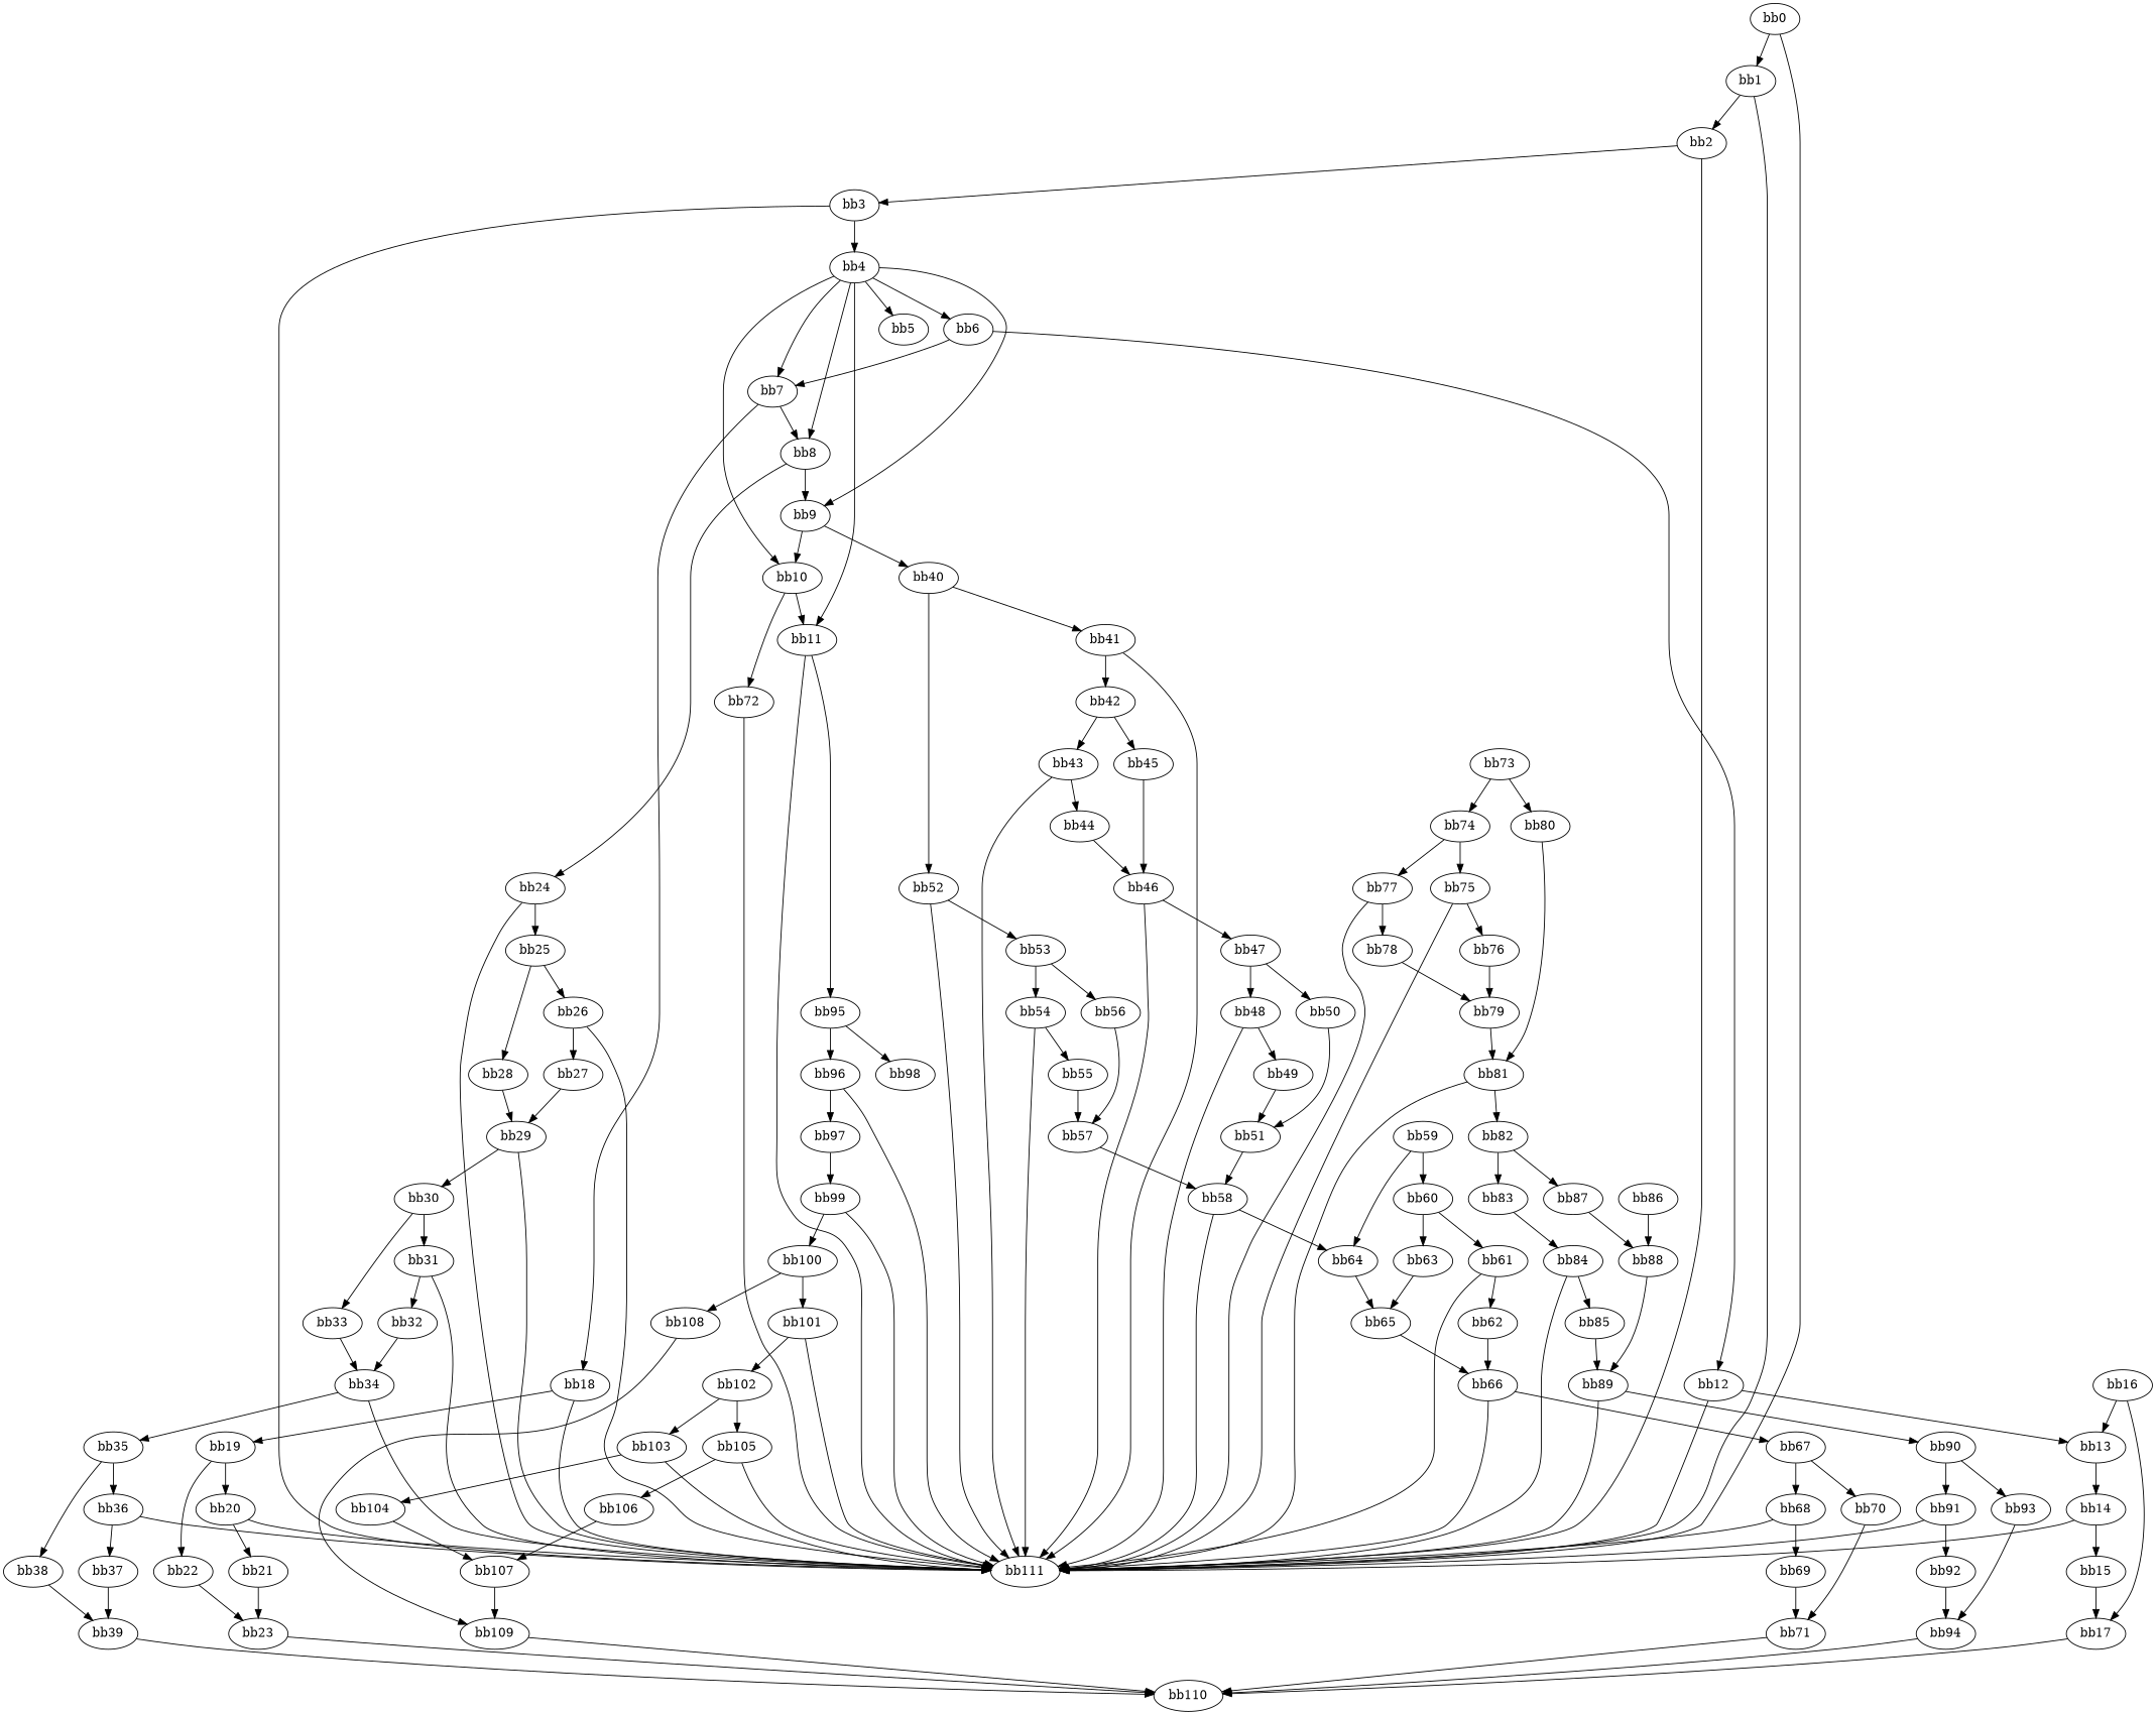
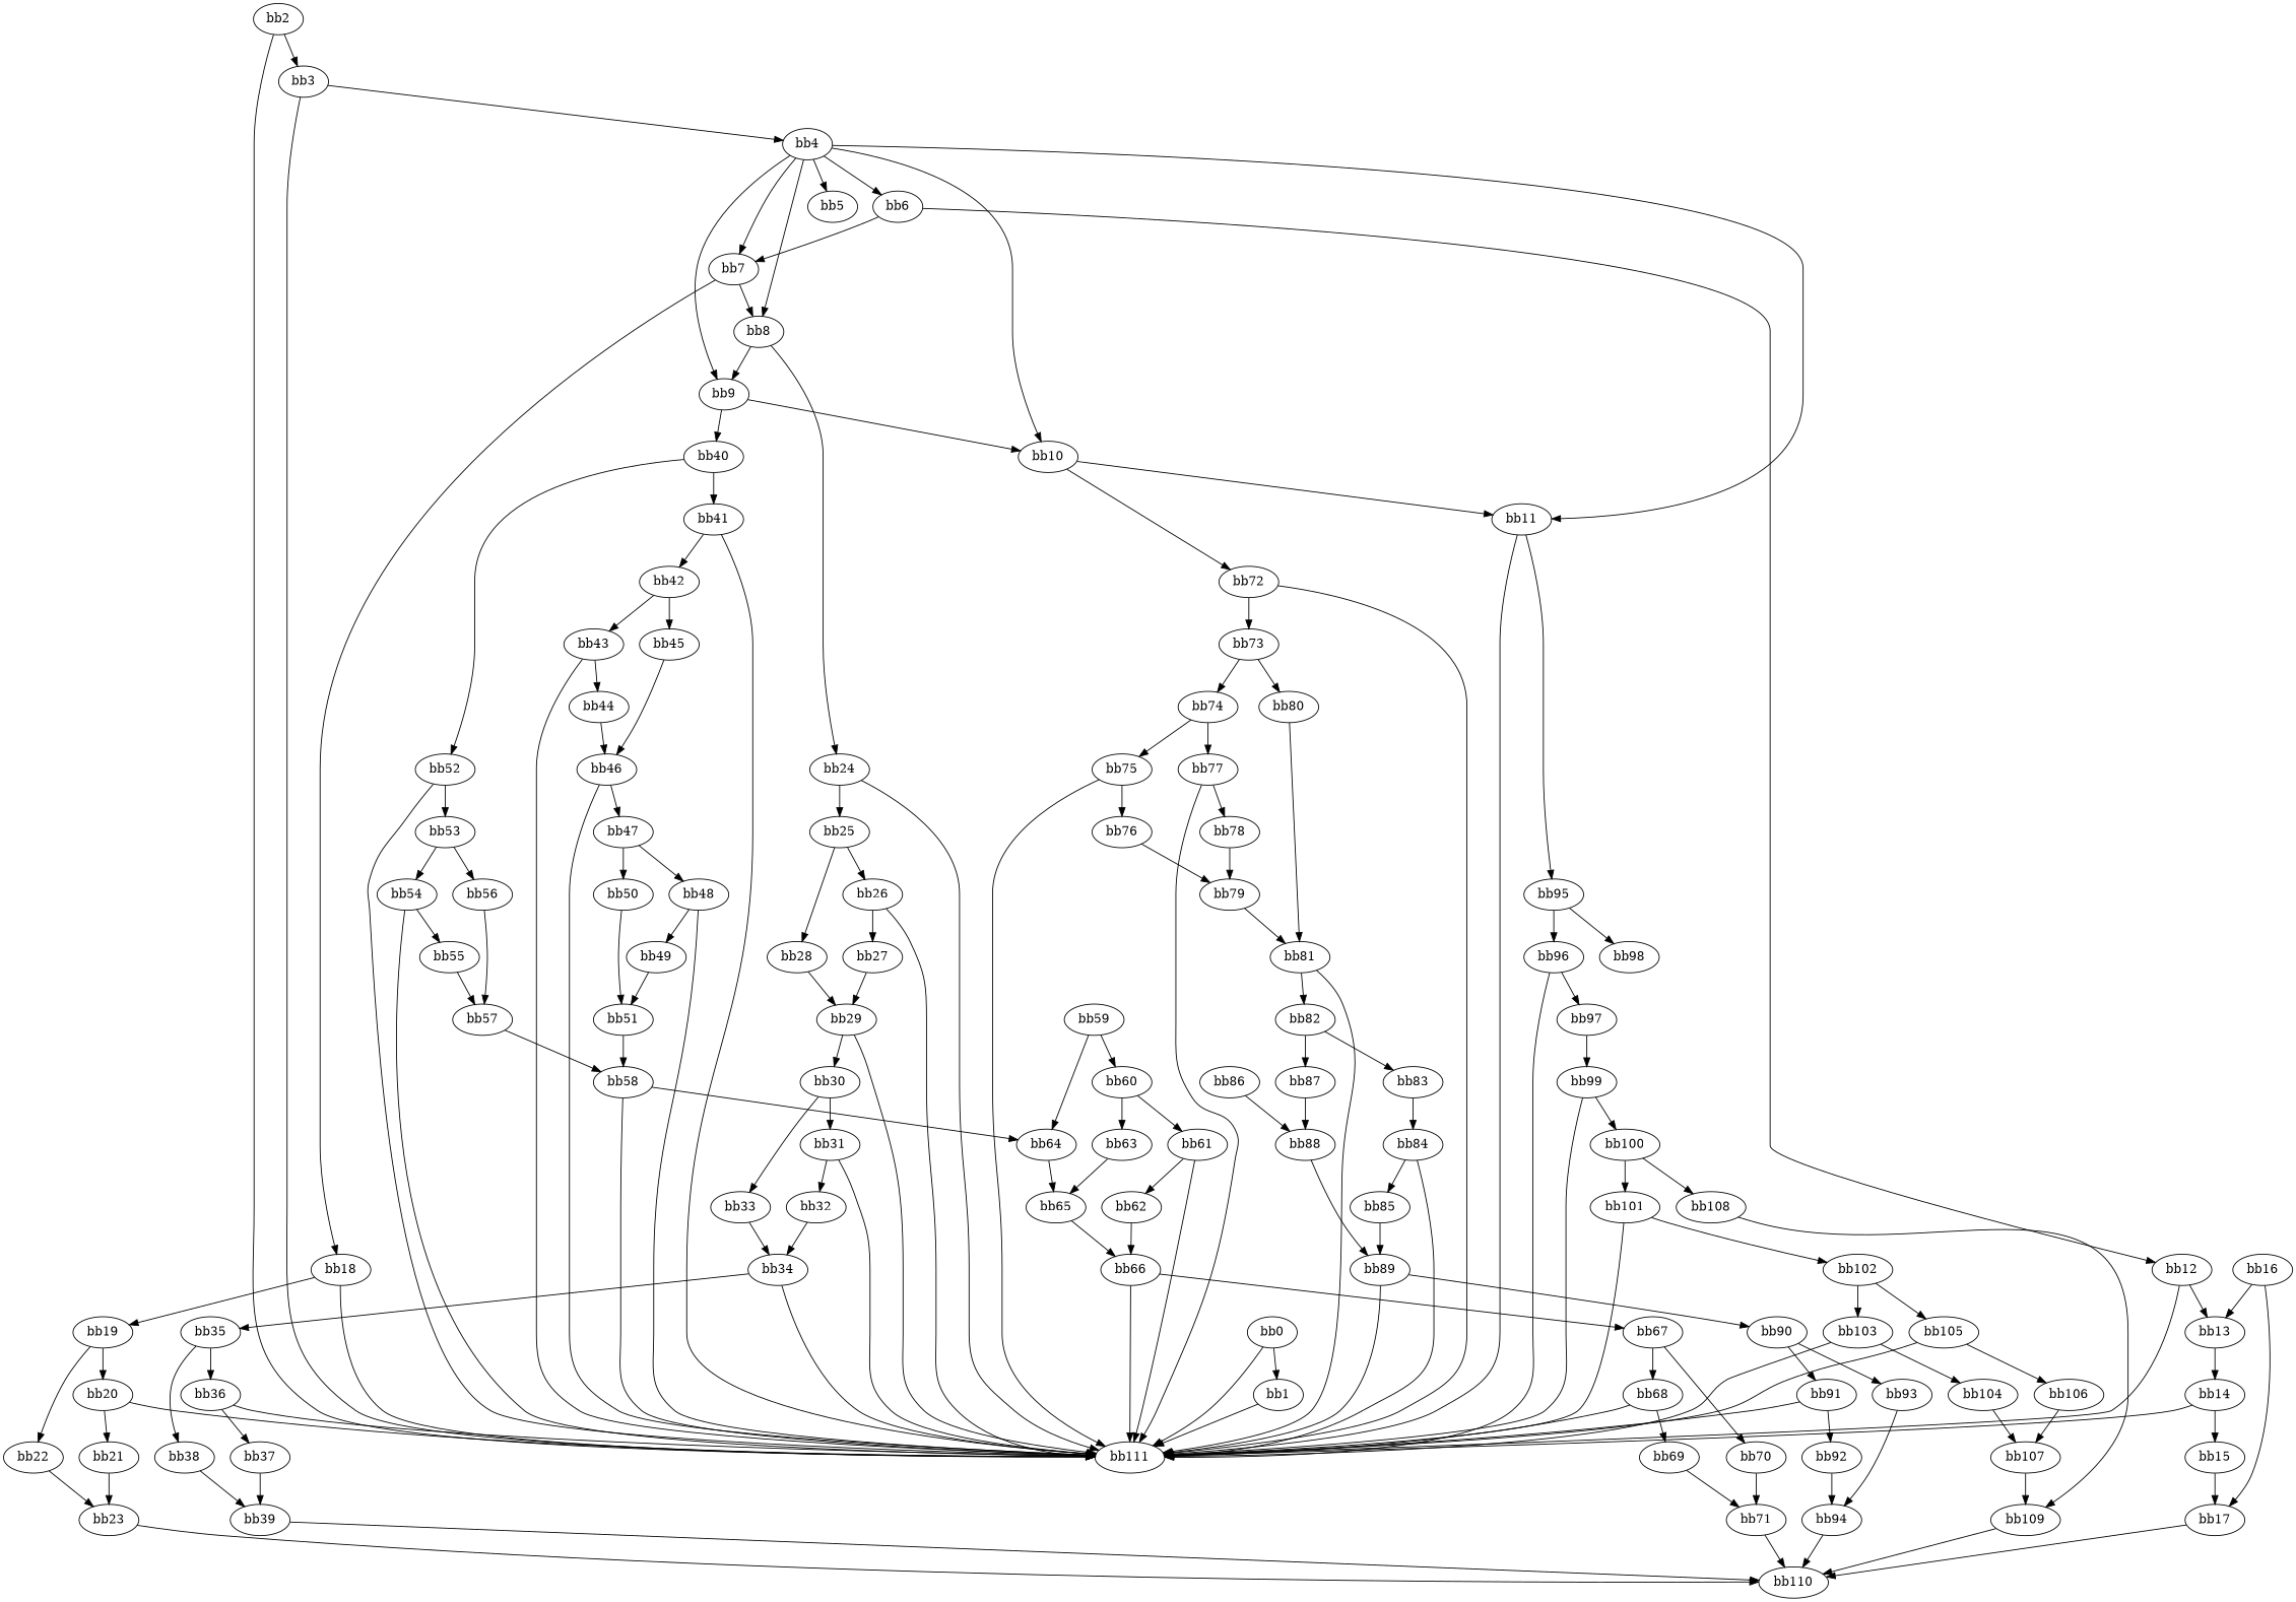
  digraph {
    n1 [label="bb0\l"]
    n2 [label="bb1\l"]
    n3 [label="bb111\l"]
    n4 [label="bb2\l"]
    n5 [label="bb3\l"]
    n6 [label="bb4\l"]
    n7 [label="bb5\l"]
    n8 [label="bb6\l"]
    n9 [label="bb7\l"]
    n10 [label="bb8\l"]
    n11 [label="bb9\l"]
    n12 [label="bb10\l"]
    n13 [label="bb11\l"]
    n14 [label="bb12\l"]
    n15 [label="bb18\l"]
    n16 [label="bb24\l"]
    n17 [label="bb40\l"]
    n18 [label="bb72\l"]
    n19 [label="bb95\l"]
    n20 [label="bb13\l"]
    n21 [label="bb19\l"]
    n22 [label="bb25\l"]
    n23 [label="bb41\l"]
    n24 [label="bb52\l"]
    n25 [label="bb73\l"]
    n26 [label="bb96\l"]
    n27 [label="bb98\l"]
    n28 [label="bb14\l"]
    n29 [label="bb15\l"]
    n30 [label="bb16\l"]
    n31 [label="bb17\l"]
    n32 [label="bb110\l"]
    n33 [label="bb20\l"]
    n34 [label="bb22\l"]
    n35 [label="bb21\l"]
    n36 [label="bb23\l"]
    n37 [label="bb26\l"]
    n38 [label="bb28\l"]
    n39 [label="bb27\l"]
    n40 [label="bb29\l"]
    n41 [label="bb30\l"]
    n42 [label="bb31\l"]
    n43 [label="bb33\l"]
    n44 [label="bb32\l"]
    n45 [label="bb34\l"]
    n46 [label="bb35\l"]
    n47 [label="bb36\l"]
    n48 [label="bb38\l"]
    n49 [label="bb37\l"]
    n50 [label="bb39\l"]
    n51 [label="bb42\l"]
    n52 [label="bb53\l"]
    n53 [label="bb43\l"]
    n54 [label="bb45\l"]
    n55 [label="bb44\l"]
    n56 [label="bb46\l"]
    n57 [label="bb47\l"]
    n58 [label="bb48\l"]
    n59 [label="bb50\l"]
    n60 [label="bb49\l"]
    n61 [label="bb51\l"]
    n62 [label="bb58\l"]
    n63 [label="bb64\l"]
    n64 [label="bb54\l"]
    n65 [label="bb56\l"]
    n66 [label="bb55\l"]
    n67 [label="bb57\l"]
    n68 [label="bb59\l"]
    n69 [label="bb60\l"]
    n70 [label="bb61\l"]
    n71 [label="bb63\l"]
    n72 [label="bb65\l"]
    n73 [label="bb62\l"]
    n74 [label="bb66\l"]
    n75 [label="bb67\l"]
    n76 [label="bb68\l"]
    n77 [label="bb70\l"]
    n78 [label="bb69\l"]
    n79 [label="bb71\l"]
    n80 [label="bb74\l"]
    n81 [label="bb80\l"]
    n82 [label="bb75\l"]
    n83 [label="bb77\l"]
    n84 [label="bb81\l"]
    n85 [label="bb76\l"]
    n86 [label="bb78\l"]
    n87 [label="bb79\l"]
    n88 [label="bb82\l"]
    n89 [label="bb83\l"]
    n90 [label="bb87\l"]
    n91 [label="bb84\l"]
    n92 [label="bb88\l"]
    n93 [label="bb85\l"]
    n94 [label="bb86\l"]
    n95 [label="bb89\l"]
    n96 [label="bb90\l"]
    n97 [label="bb91\l"]
    n98 [label="bb93\l"]
    n99 [label="bb92\l"]
    n100 [label="bb94\l"]
    n101 [label="bb97\l"]
    n102 [label="bb99\l"]
    n103 [label="bb100\l"]
    n104 [label="bb101\l"]
    n105 [label="bb108\l"]
    n106 [label="bb102\l"]
    n107 [label="bb109\l"]
    n108 [label="bb103\l"]
    n109 [label="bb105\l"]
    n110 [label="bb104\l"]
    n111 [label="bb106\l"]
    n112 [label="bb107\l"]
    n1 -> n2
    n1 -> n3
    n2 -> n3
-   n2 -> n4
    n4 -> n3
    n4 -> n5
    n5 -> n3
    n5 -> n6
    n6 -> n7
    n6 -> n8
    n6 -> n9
    n6 -> n10
    n6 -> n11
    n6 -> n12
    n6 -> n13
    n8 -> n9
    n8 -> n14
    n9 -> n10
    n9 -> n15
    n10 -> n11
    n10 -> n16
    n11 -> n12
    n11 -> n17
    n12 -> n13
    n12 -> n18
    n13 -> n3
    n13 -> n19
    n14 -> n3
    n14 -> n20
    n15 -> n3
    n15 -> n21
    n16 -> n3
    n16 -> n22
    n17 -> n23
    n17 -> n24
    n18 -> n3
+   n18 -> n25
    n19 -> n26
    n19 -> n27
    n20 -> n28
    n21 -> n33
    n21 -> n34
    n22 -> n37
    n22 -> n38
    n23 -> n3
    n23 -> n51
    n24 -> n3
    n24 -> n52
    n25 -> n80
    n25 -> n81
    n26 -> n3
    n26 -> n101
    n28 -> n3
    n28 -> n29
    n29 -> n31
    n30 -> n20
    n30 -> n31
    n31 -> n32
    n33 -> n3
    n33 -> n35
    n34 -> n36
    n35 -> n36
    n36 -> n32
    n37 -> n3
    n37 -> n39
    n38 -> n40
    n39 -> n40
    n40 -> n3
    n40 -> n41
    n41 -> n42
    n41 -> n43
    n42 -> n3
    n42 -> n44
    n43 -> n45
    n44 -> n45
    n45 -> n3
    n45 -> n46
    n46 -> n47
    n46 -> n48
    n47 -> n3
    n47 -> n49
    n48 -> n50
    n49 -> n50
    n50 -> n32
    n51 -> n53
    n51 -> n54
    n52 -> n64
    n52 -> n65
    n53 -> n3
    n53 -> n55
    n54 -> n56
    n55 -> n56
    n56 -> n3
    n56 -> n57
    n57 -> n58
    n57 -> n59
    n58 -> n3
    n58 -> n60
    n59 -> n61
    n60 -> n61
    n61 -> n62
    n62 -> n3
    n62 -> n63
    n63 -> n72
    n64 -> n3
    n64 -> n66
    n65 -> n67
    n66 -> n67
    n67 -> n62
    n68 -> n63
    n68 -> n69
    n69 -> n70
    n69 -> n71
    n70 -> n3
    n70 -> n73
    n71 -> n72
    n72 -> n74
    n73 -> n74
    n74 -> n3
    n74 -> n75
    n75 -> n76
    n75 -> n77
    n76 -> n3
    n76 -> n78
    n77 -> n79
    n78 -> n79
    n79 -> n32
    n80 -> n82
    n80 -> n83
    n81 -> n84
    n82 -> n3
    n82 -> n85
    n83 -> n3
    n83 -> n86
    n84 -> n3
    n84 -> n88
    n85 -> n87
    n86 -> n87
    n87 -> n84
    n88 -> n89
    n88 -> n90
    n89 -> n91
    n90 -> n92
    n91 -> n3
    n91 -> n93
    n92 -> n95
    n93 -> n95
    n94 -> n92
    n95 -> n3
    n95 -> n96
    n96 -> n97
    n96 -> n98
    n97 -> n3
    n97 -> n99
    n98 -> n100
    n99 -> n100
    n100 -> n32
    n101 -> n102
    n102 -> n3
    n102 -> n103
    n103 -> n104
    n103 -> n105
    n104 -> n3
    n104 -> n106
    n105 -> n107
    n106 -> n108
    n106 -> n109
    n107 -> n32
    n108 -> n3
    n108 -> n110
    n109 -> n3
    n109 -> n111
    n110 -> n112
    n111 -> n112
    n112 -> n107
  }
